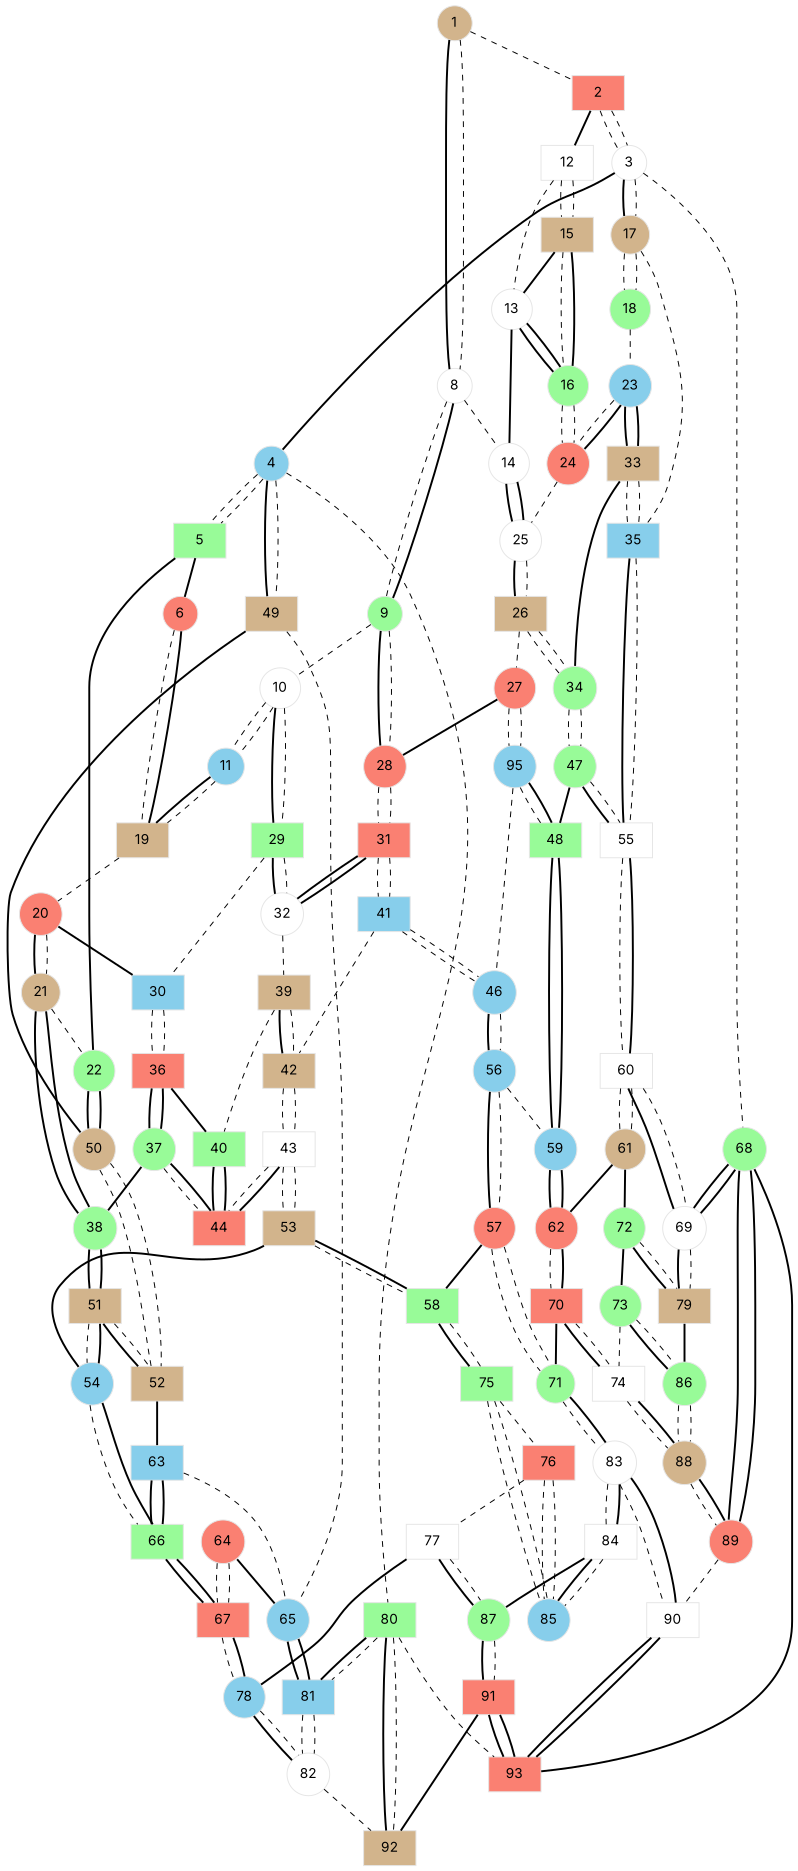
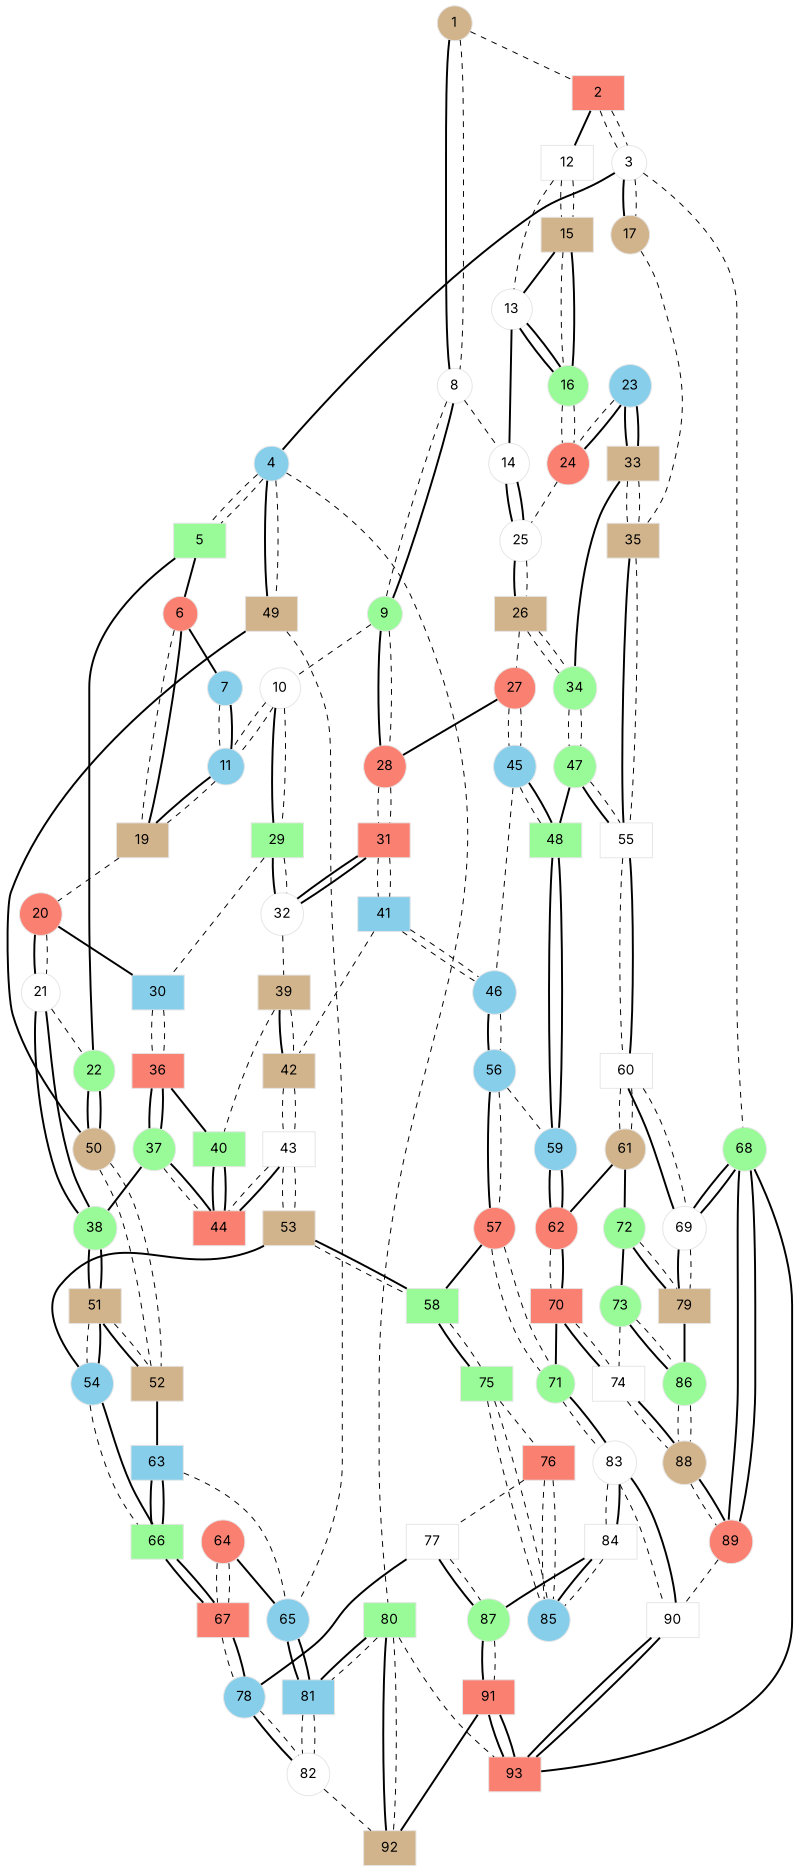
  graph {
    fontname=Inter
    node [color=gray90 fillcolor=palegreen fontname=Inter shape=circle style=filled]
    edge [fontname=Inter style=dashed]
    1 [fillcolor=tan]
    2 [fillcolor=salmon shape=box]
    8 [fillcolor=white]
    3 [fillcolor=white]
    12 [fillcolor=white shape=box]
    9
    14 [fillcolor=white]
    4 [fillcolor=skyblue]
    17 [fillcolor=tan]
    68
    13 [fillcolor=white]
    15 [fillcolor=tan shape=box]
    5 [shape=box]
    49 [fillcolor=tan shape=box]
    80 [shape=box]
-   18
-   35 [fillcolor=skyblue shape=box]
+   35 [fillcolor=tan shape=box]
    69 [fillcolor=white]
    89 [fillcolor=salmon]
    93 [fillcolor=salmon shape=box]
    6 [fillcolor=salmon]
    22
    50 [fillcolor=tan]
    65 [fillcolor=skyblue]
    81 [fillcolor=skyblue shape=box]
    92 [fillcolor=tan shape=box]
+   7 [fillcolor=skyblue]
    19 [fillcolor=tan shape=box]
    11 [fillcolor=skyblue]
    20 [fillcolor=salmon]
    10 [fillcolor=white]
    28 [fillcolor=salmon]
    25 [fillcolor=white]
    29 [shape=box]
    31 [fillcolor=salmon shape=box]
    30 [fillcolor=skyblue shape=box]
    32 [fillcolor=white]
    16
    24 [fillcolor=salmon]
    26 [fillcolor=tan shape=box]
    23 [fillcolor=skyblue]
    55 [fillcolor=white shape=box]
    33 [fillcolor=tan shape=box]
-   21 [fillcolor=tan]
+   21 [fillcolor=white]
    38
    36 [fillcolor=salmon shape=box]
    51 [fillcolor=tan shape=box]
    52 [fillcolor=tan shape=box]
    34
    27 [fillcolor=salmon]
-   45 [fillcolor=skyblue label=95]
+   45 [fillcolor=skyblue]
    47
    46 [fillcolor=skyblue]
    48 [shape=box]
    41 [fillcolor=skyblue shape=box]
    39 [fillcolor=tan shape=box]
    37
    40 [shape=box]
    42 [fillcolor=tan shape=box]
    60 [fillcolor=white shape=box]
    44 [fillcolor=salmon shape=box]
    54 [fillcolor=skyblue]
    43 [fillcolor=white shape=box]
    56 [fillcolor=skyblue]
    53 [fillcolor=tan shape=box]
    58 [shape=box]
    59 [fillcolor=skyblue]
    57 [fillcolor=salmon]
    62 [fillcolor=salmon]
    63 [fillcolor=skyblue shape=box]
    66 [shape=box]
    75 [shape=box]
    67 [fillcolor=salmon shape=box]
    61 [fillcolor=tan]
    71
    83 [fillcolor=white]
    76 [fillcolor=salmon shape=box]
    85 [fillcolor=skyblue]
    70 [fillcolor=salmon shape=box]
    72
    79 [fillcolor=tan shape=box]
    73
    74 [fillcolor=white shape=box]
    64 [fillcolor=salmon]
    78 [fillcolor=skyblue]
    82 [fillcolor=white]
    90 [fillcolor=white shape=box]
    86
    88 [fillcolor=tan]
    84 [fillcolor=white shape=box]
    77 [fillcolor=white shape=box]
    87
    91 [fillcolor=salmon shape=box]
    1 -- 2
    1 -- 8 [style=bold]
    1 -- 8
    2 -- 3
    2 -- 3
    2 -- 12 [style=bold]
    8 -- 9
    8 -- 9 [style=bold]
    8 -- 14
    3 -- 4 [style=bold]
    3 -- 17 [style=bold]
    3 -- 17
    3 -- 68
    12 -- 13
    12 -- 15
    12 -- 15
    9 -- 10
    9 -- 28 [style=bold]
    9 -- 28
    14 -- 25 [style=bold]
    14 -- 25 [style=bold]
    4 -- 5
    4 -- 5
    4 -- 49 [style=bold]
    4 -- 49
    4 -- 80
-   17 -- 18
-   17 -- 18
    17 -- 35
    68 -- 69 [style=bold]
    68 -- 69 [style=bold]
    68 -- 89 [style=bold]
    68 -- 89 [style=bold]
    68 -- 93 [style=bold]
    13 -- 14 [style=bold]
    13 -- 16 [style=bold]
    13 -- 16 [style=bold]
    15 -- 13 [style=bold]
    15 -- 16
    15 -- 16 [style=bold]
    5 -- 6 [style=bold]
    5 -- 22 [style=bold]
    49 -- 50 [style=bold]
    49 -- 65
    80 -- 93
    80 -- 81 [style=bold]
    80 -- 81
    80 -- 92 [style=bold]
    80 -- 92
-   18 -- 23
    35 -- 55 [style=bold]
    35 -- 55
    69 -- 79 [style=bold]
    69 -- 79
    89 -- 90
+   6 -- 7 [style=bold]
    6 -- 19
    6 -- 19 [style=bold]
    22 -- 50 [style=bold]
    22 -- 50 [style=bold]
    50 -- 52
    50 -- 52
    65 -- 81 [style=bold]
    65 -- 81 [style=bold]
    81 -- 82
    81 -- 82
+   7 -- 11
+   7 -- 11 [style=bold]
    19 -- 20
    11 -- 19 [style=bold]
    11 -- 19
    20 -- 30 [style=bold]
    20 -- 21 [style=bold]
    20 -- 21
    10 -- 11
    10 -- 11
    10 -- 29 [style=bold]
    10 -- 29
    28 -- 31
    28 -- 31
    25 -- 26 [style=bold]
    25 -- 26
    29 -- 30
    29 -- 32 [style=bold]
    29 -- 32
    31 -- 32 [style=bold]
    31 -- 32 [style=bold]
    31 -- 41
    31 -- 41
    30 -- 36
    30 -- 36
    32 -- 39
    16 -- 24
    16 -- 24
    24 -- 25
    26 -- 34
    26 -- 34
    26 -- 27
    23 -- 24
    23 -- 24 [style=bold]
    23 -- 33 [style=bold]
    23 -- 33 [style=bold]
    55 -- 60
    55 -- 60 [style=bold]
    33 -- 35
    33 -- 35
    33 -- 34 [style=bold]
    21 -- 22
    21 -- 38 [style=bold]
    21 -- 38 [style=bold]
    38 -- 51 [style=bold]
    38 -- 51 [style=bold]
    36 -- 37 [style=bold]
    36 -- 37 [style=bold]
    36 -- 40 [style=bold]
    51 -- 52 [style=bold]
    51 -- 52
    51 -- 54
    51 -- 54 [style=bold]
    52 -- 63 [style=bold]
    34 -- 47
    34 -- 47
    27 -- 28 [style=bold]
    27 -- 45
    27 -- 45
    45 -- 46
    45 -- 48
    45 -- 48 [style=bold]
    47 -- 55 [style=bold]
    47 -- 55
    47 -- 48 [style=bold]
    46 -- 56 [style=bold]
    46 -- 56
    48 -- 59 [style=bold]
    48 -- 59 [style=bold]
    41 -- 46
    41 -- 46
    41 -- 42
    39 -- 40
    39 -- 42 [style=bold]
    39 -- 42
    37 -- 38 [style=bold]
    37 -- 44
    37 -- 44 [style=bold]
    40 -- 44 [style=bold]
    40 -- 44 [style=bold]
    42 -- 43
    42 -- 43
    60 -- 69 [style=bold]
    60 -- 69
    60 -- 61
    60 -- 61
    54 -- 66
    54 -- 66 [style=bold]
    43 -- 44
    43 -- 44 [style=bold]
    43 -- 53
    43 -- 53
    56 -- 59
    56 -- 57 [style=bold]
    56 -- 57
    53 -- 54 [style=bold]
    53 -- 58
    53 -- 58 [style=bold]
    58 -- 75 [style=bold]
    58 -- 75
    59 -- 62 [style=bold]
    59 -- 62 [style=bold]
    57 -- 58 [style=bold]
    57 -- 71
    57 -- 71
    62 -- 70
    62 -- 70 [style=bold]
    63 -- 65
    63 -- 66 [style=bold]
    63 -- 66 [style=bold]
    66 -- 67 [style=bold]
    66 -- 67 [style=bold]
    75 -- 76
    75 -- 85
    75 -- 85
    67 -- 78
    67 -- 78 [style=bold]
    61 -- 62 [style=bold]
    61 -- 72 [style=bold]
    71 -- 83
    71 -- 83 [style=bold]
    83 -- 90
    83 -- 90 [style=bold]
    83 -- 84
    83 -- 84 [style=bold]
    76 -- 85
    76 -- 85
    76 -- 77
    70 -- 71 [style=bold]
    70 -- 74 [style=bold]
    70 -- 74
    72 -- 79 [style=bold]
    72 -- 79
    72 -- 73 [style=bold]
    79 -- 86 [style=bold]
    73 -- 74
    73 -- 86 [style=bold]
    73 -- 86
    74 -- 88
    74 -- 88 [style=bold]
    64 -- 65 [style=bold]
    64 -- 67
    64 -- 67
    78 -- 82 [style=bold]
    78 -- 82
    82 -- 92
    90 -- 93 [style=bold]
    90 -- 93 [style=bold]
    86 -- 88
    86 -- 88
    88 -- 89
    88 -- 89 [style=bold]
    84 -- 85 [style=bold]
    84 -- 85
    84 -- 87 [style=bold]
    77 -- 78 [style=bold]
    77 -- 87 [style=bold]
    77 -- 87
    87 -- 91 [style=bold]
    87 -- 91
    91 -- 93 [style=bold]
    91 -- 93 [style=bold]
    91 -- 92 [style=bold]
  }
